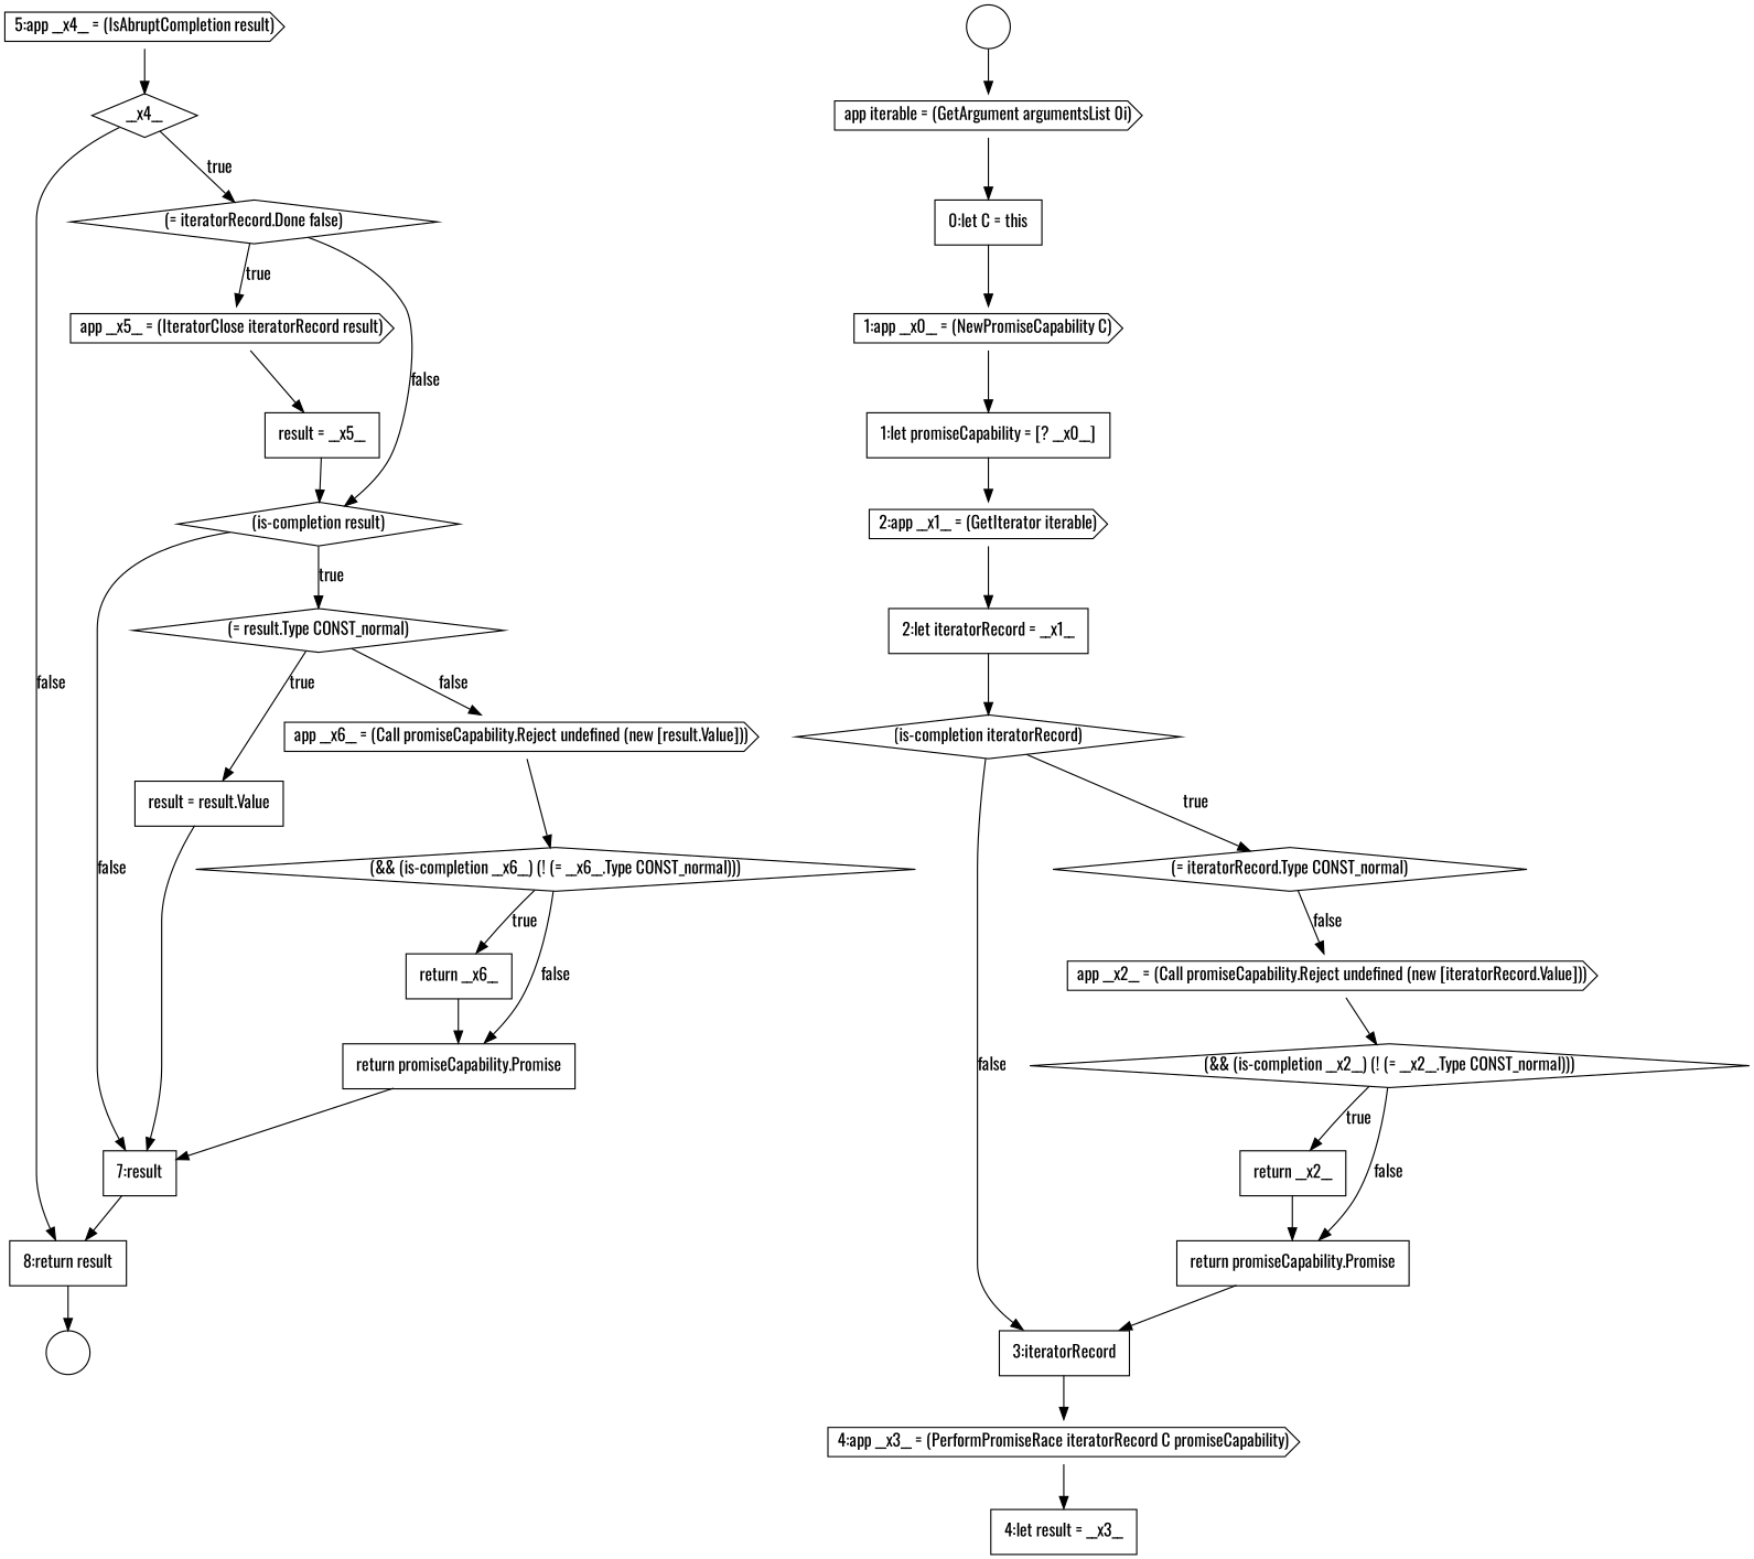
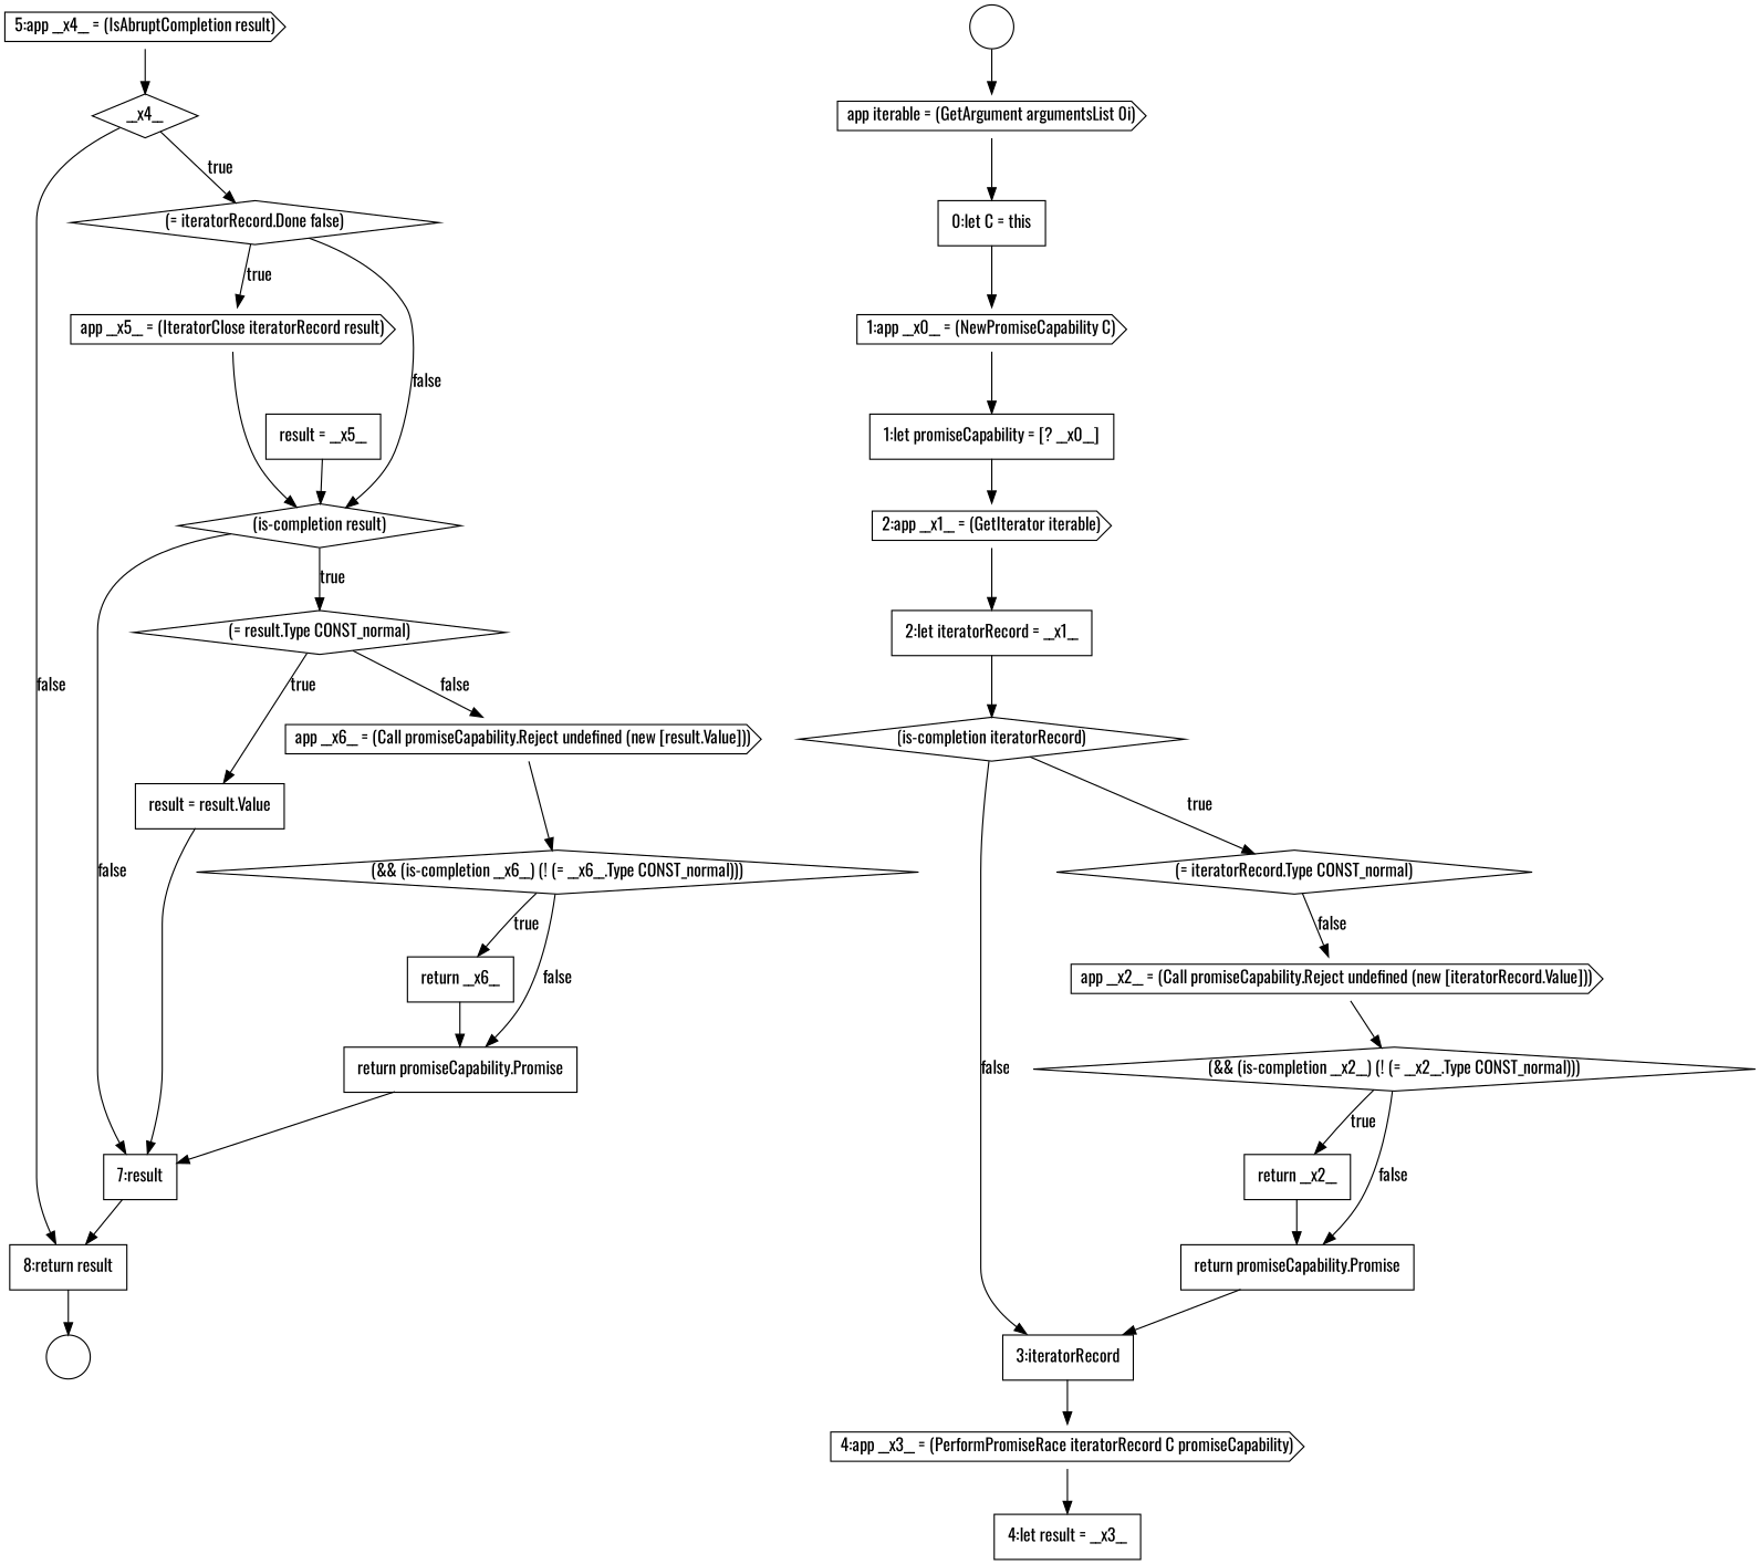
  digraph {
    fontname=Oswald
    node [color=black fillcolor=white fontname=Oswald shape=none style=filled]
    edge [color=black fontname=Oswald]
    n1 [label=" " shape=circle]
    n2 [label=<<font color="black">     <table border="0" cellborder="1" cellspacing="0" cellpadding="10">       <tr><td align="left">result = result.Value</td></tr>     </table>   </font>> margin=0]
    n3 [label=<<font color="black">     <table border="0" cellborder="1" cellspacing="0" cellpadding="10">       <tr><td align="left">7:result</td></tr>     </table>   </font>> margin=0]
    n4 [label=<<font color="black">     <table border="0" cellborder="1" cellspacing="0" cellpadding="10">       <tr><td align="left">8:return result</td></tr>     </table>   </font>> margin=0]
    n5 [label=<<font color="black">app iterable = (GetArgument argumentsList 0i)</font>> shape=cds]
    n6 [label=<<font color="black">     <table border="0" cellborder="1" cellspacing="0" cellpadding="10">       <tr><td align="left">0:let C = this</td></tr>     </table>   </font>> margin=0]
    n7 [label=<<font color="black">1:app __x0__ = (NewPromiseCapability C)</font>> shape=cds]
    n8 [label=<<font color="black">(= iteratorRecord.Done false)</font>> shape=diamond]
    n9 [label=<<font color="black">app __x5__ = (IteratorClose iteratorRecord result)</font>> shape=cds]
    n10 [label=<<font color="black">(is-completion result)</font>> shape=diamond]
    n11 [label=<<font color="black">     <table border="0" cellborder="1" cellspacing="0" cellpadding="10">       <tr><td align="left">result = __x5__</td></tr>     </table>   </font>> margin=0]
    n12 [label=<<font color="black">(= result.Type CONST_normal)</font>> shape=diamond]
    n13 [label=<<font color="black">(&amp;&amp; (is-completion __x6__) (! (= __x6__.Type CONST_normal)))</font>> shape=diamond]
    n14 [label=<<font color="black">     <table border="0" cellborder="1" cellspacing="0" cellpadding="10">       <tr><td align="left">return __x6__</td></tr>     </table>   </font>> margin=0]
    n15 [label=<<font color="black">     <table border="0" cellborder="1" cellspacing="0" cellpadding="10">       <tr><td align="left">return promiseCapability.Promise</td></tr>     </table>   </font>> margin=0]
    n16 [label=<<font color="black">     <table border="0" cellborder="1" cellspacing="0" cellpadding="10">       <tr><td align="left">4:let result = __x3__</td></tr>     </table>   </font>> margin=0]
    n17 [label=<<font color="black">5:app __x4__ = (IsAbruptCompletion result)</font>> shape=cds]
    n18 [label=<<font color="black">__x4__</font>> shape=diamond]
    n19 [label=<<font color="black">     <table border="0" cellborder="1" cellspacing="0" cellpadding="10">       <tr><td align="left">1:let promiseCapability = [? __x0__]</td></tr>     </table>   </font>> margin=0]
    n20 [label=<<font color="black">2:app __x1__ = (GetIterator iterable)</font>> shape=cds]
    n21 [label=<<font color="black">     <table border="0" cellborder="1" cellspacing="0" cellpadding="10">       <tr><td align="left">2:let iteratorRecord = __x1__</td></tr>     </table>   </font>> margin=0]
    n22 [label=<<font color="black">(is-completion iteratorRecord)</font>> shape=diamond]
    n23 [label=<<font color="black">     <table border="0" cellborder="1" cellspacing="0" cellpadding="10">       <tr><td align="left">3:iteratorRecord</td></tr>     </table>   </font>> margin=0]
    n24 [label=<<font color="black">(= iteratorRecord.Type CONST_normal)</font>> shape=diamond]
    n25 [label=<<font color="black">4:app __x3__ = (PerformPromiseRace iteratorRecord C promiseCapability)</font>> shape=cds]
    n26 [label=<<font color="black">app __x6__ = (Call promiseCapability.Reject undefined (new [result.Value]))</font>> shape=cds]
    n27 [label=<<font color="black">app __x2__ = (Call promiseCapability.Reject undefined (new [iteratorRecord.Value]))</font>> shape=cds]
    n28 [label=<<font color="black">(&amp;&amp; (is-completion __x2__) (! (= __x2__.Type CONST_normal)))</font>> shape=diamond]
    n29 [label=<<font color="black">     <table border="0" cellborder="1" cellspacing="0" cellpadding="10">       <tr><td align="left">return __x2__</td></tr>     </table>   </font>> margin=0]
    n30 [label=<<font color="black">     <table border="0" cellborder="1" cellspacing="0" cellpadding="10">       <tr><td align="left">return promiseCapability.Promise</td></tr>     </table>   </font>> margin=0]
    n31 [label=" " shape=circle]
    n2 -> n3
    n3 -> n4
    n4 -> n1
    n5 -> n6
    n6 -> n7
    n7 -> n19
    n8 -> n9 [label=<<font color="black">true</font>>]
    n8 -> n10 [label=<<font color="black">false</font>>]
-   n9 -> n11
+   n9 -> n10
    n10 -> n3 [label=<<font color="black">false</font>>]
    n10 -> n12 [label=<<font color="black">true</font>>]
    n11 -> n10
    n12 -> n2 [label=<<font color="black">true</font>>]
    n12 -> n26 [label=<<font color="black">false</font>>]
    n13 -> n14 [label=<<font color="black">true</font>>]
    n13 -> n15 [label=<<font color="black">false</font>>]
    n14 -> n15
    n15 -> n3
    n17 -> n18
    n18 -> n4 [label=<<font color="black">false</font>>]
    n18 -> n8 [label=<<font color="black">true</font>>]
    n19 -> n20
    n20 -> n21
    n21 -> n22
    n22 -> n23 [label=<<font color="black">false</font>>]
    n22 -> n24 [label=<<font color="black">true</font>>]
    n23 -> n25
    n24 -> n27 [label=<<font color="black">false</font>>]
    n25 -> n16
    n26 -> n13
    n27 -> n28
    n28 -> n29 [label=<<font color="black">true</font>>]
    n28 -> n30 [label=<<font color="black">false</font>>]
    n29 -> n30
    n30 -> n23
    n31 -> n5
  }
